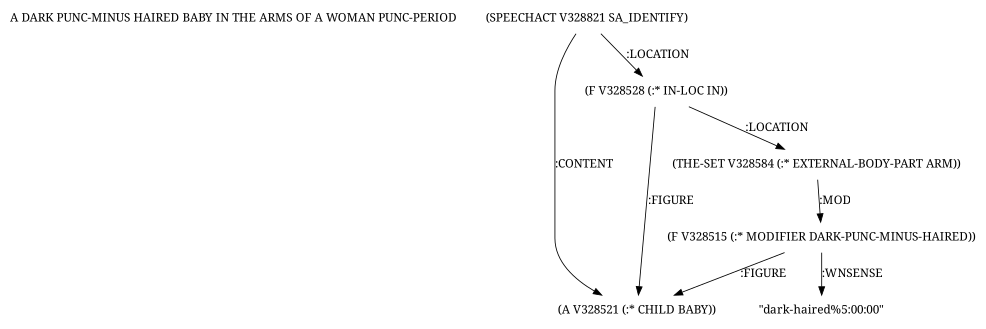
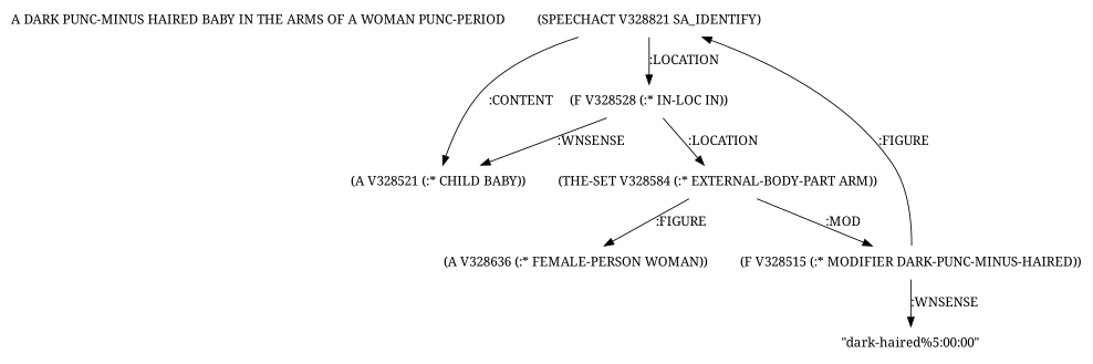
  digraph {
    fontname="Noto Serif"
    node [fontname="Noto Serif" shape=none]
    edge [fontname="Noto Serif"]
    "A DARK PUNC-MINUS HAIRED BABY IN THE ARMS OF A WOMAN PUNC-PERIOD"
    n2 [label="(SPEECHACT V328821 SA_IDENTIFY)"]
    n3 [label="(A V328521 (:* CHILD BABY))"]
    n4 [label="(F V328528 (:* IN-LOC IN))"]
    n5 [label="(THE-SET V328584 (:* EXTERNAL-BODY-PART ARM))"]
    n6 [label="(F V328515 (:* MODIFIER DARK-PUNC-MINUS-HAIRED))"]
    n7 [label="\"dark-haired%5:00:00\""]
+   n8 [label="(A V328636 (:* FEMALE-PERSON WOMAN))"]
    n2 -> n3 [label=":CONTENT"]
    n2 -> n4 [label=":LOCATION"]
-   n4 -> n3 [label=":FIGURE"]
+   n4 -> n3 [label=":WNSENSE"]
    n4 -> n5 [label=":LOCATION"]
    n5 -> n6 [label=":MOD"]
-   n6 -> n3 [label=":FIGURE"]
+   n5 -> n8 [label=":FIGURE"]
+   n6 -> n2 [label=":FIGURE"]
    n6 -> n7 [label=":WNSENSE"]
  }
